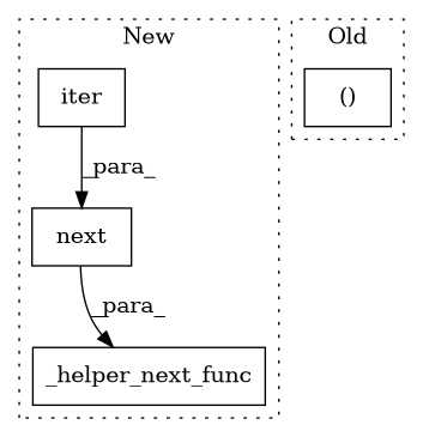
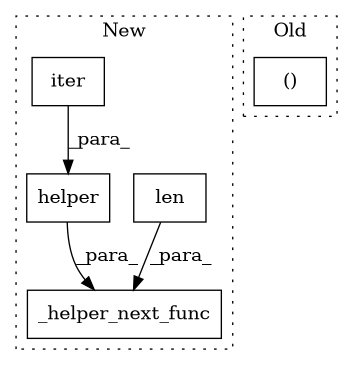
  digraph {
    node [a=32 l="5,1" shape=box]
    n1 [l="18,1" label=_helper_next_func s="4134,4199"]
-   n2 [label=next s="4172,4192"]
+   n2 [label=helper s="4172,4192"]
+   n3 [l="4,1" label=len s="4152,4165"]
    n4 [label=iter s="4177,4191"]
    n5 [a=106 l=38 label="()" s=3749]
    subgraph cluster_1 {
      label=New
      style=dotted
      n1
      n2
+     n3
      n4
    }
    subgraph cluster_2 {
      label=Old
      style=dotted
      n5
    }
    n2 -> n1 [label=_para_]
+   n3 -> n1 [label=_para_]
    n4 -> n2 [label=_para_]
  }
